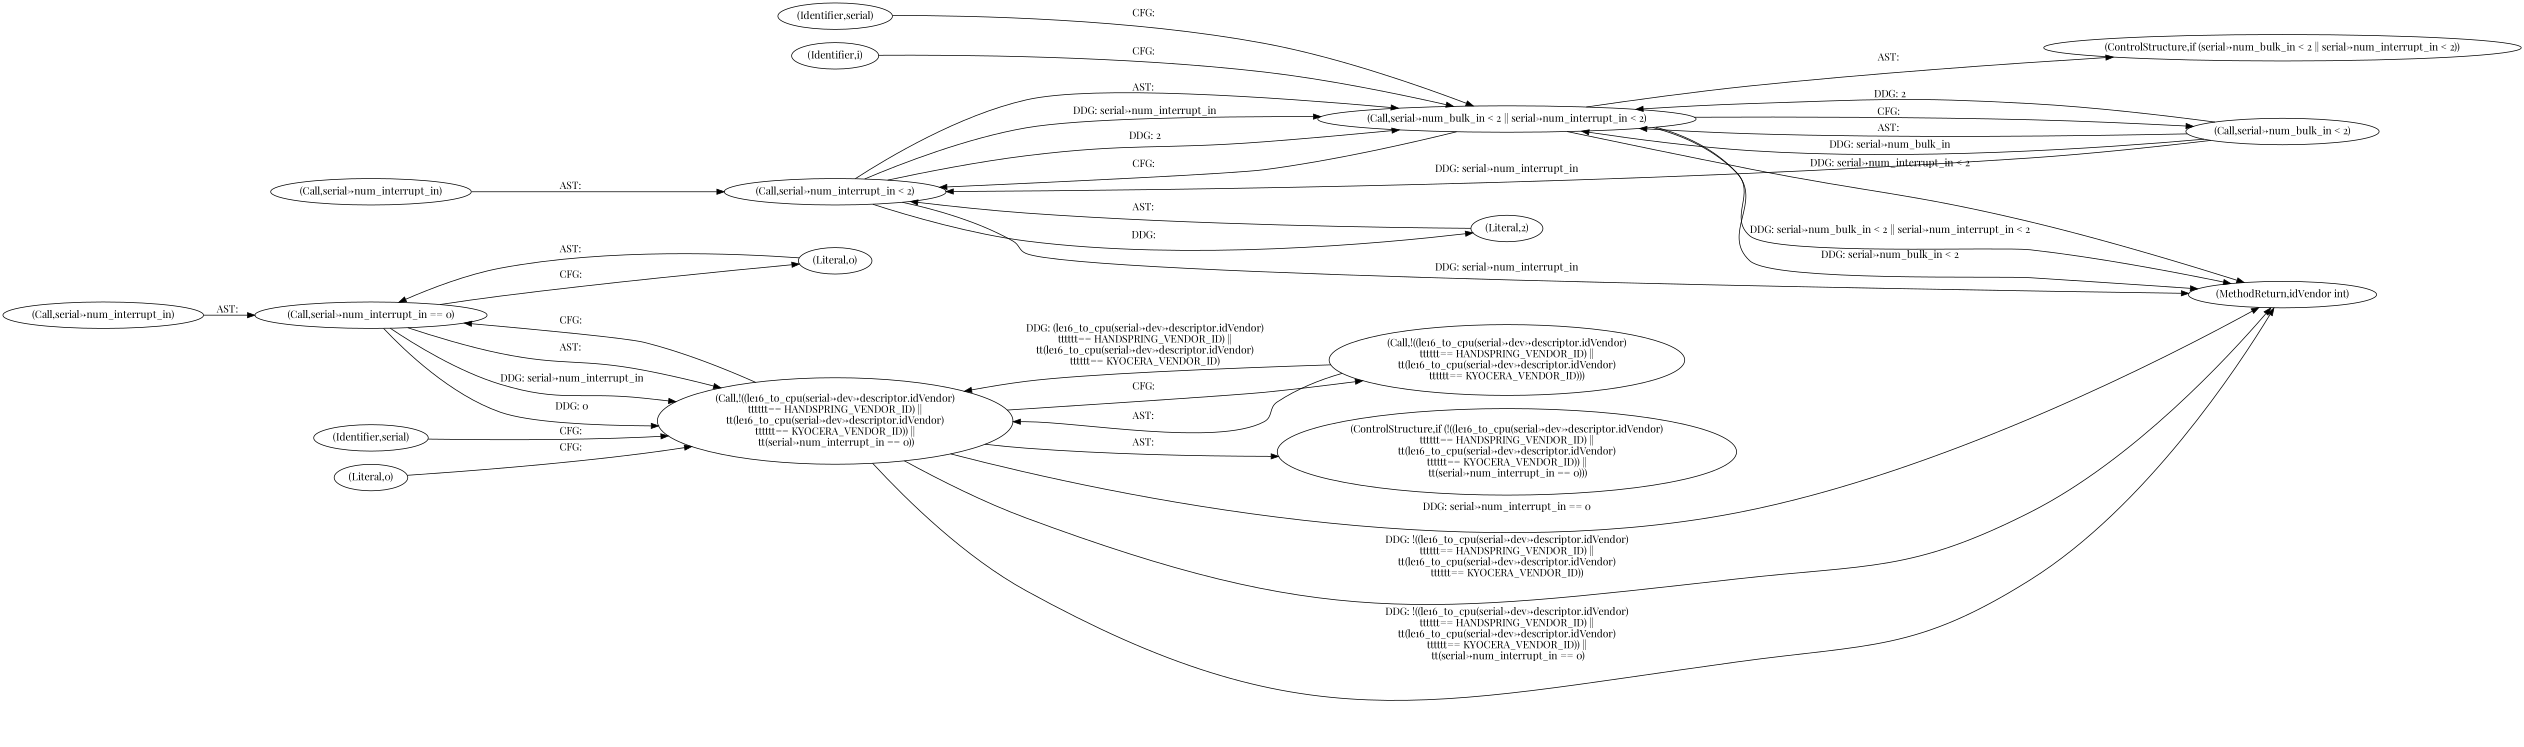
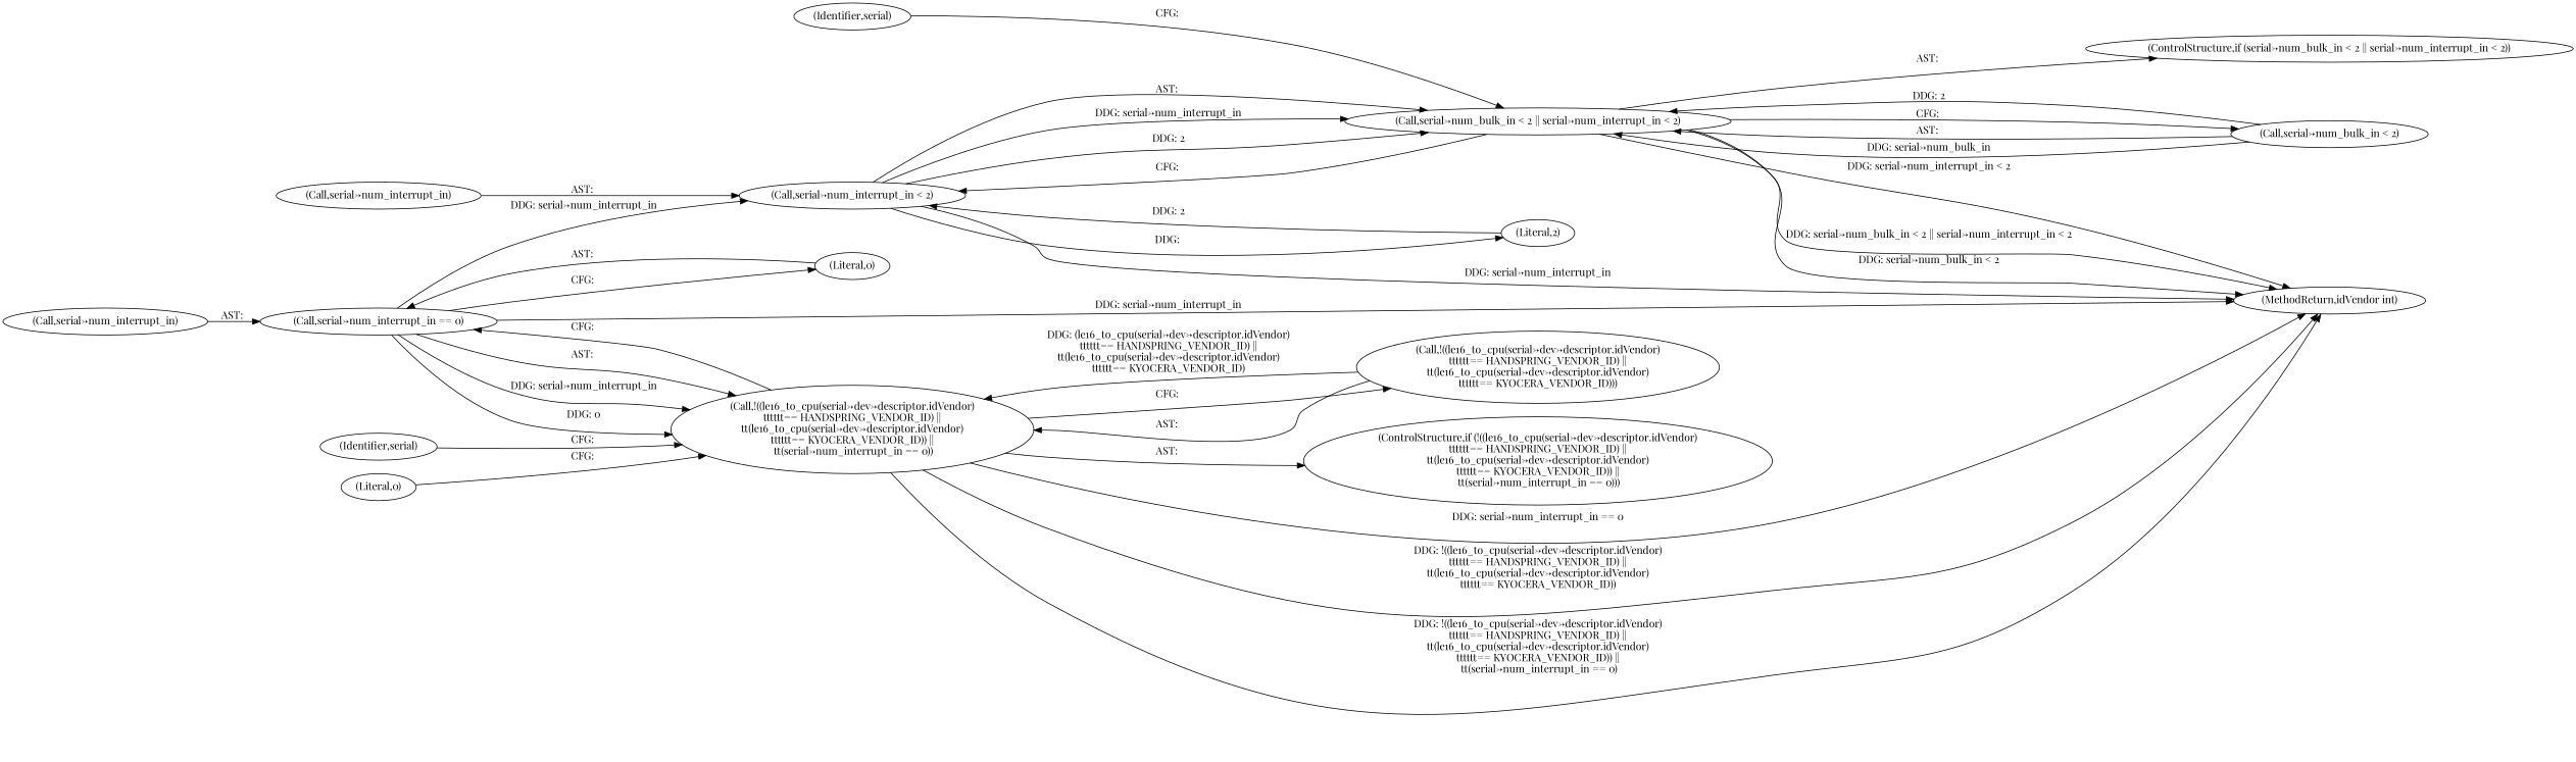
  digraph {
    fontname="Playfair Display"
    rankdir=LR
    node [fontname="Playfair Display"]
    edge [fontname="Playfair Display"]
    n1 [label="(Call,serial->num_interrupt_in == 0)"]
    n2 [label="(Call,!((le16_to_cpu(serial->dev->descriptor.idVendor)\n\t\t\t\t\t\t== HANDSPRING_VENDOR_ID) ||\n\t\t(le16_to_cpu(serial->dev->descriptor.idVendor)\n\t\t\t\t\t\t== KYOCERA_VENDOR_ID)) ||\n \t\t(serial->num_interrupt_in == 0))"]
    n3 [label="(Call,serial->num_interrupt_in < 2)"]
    n4 [label="(MethodReturn,idVendor int)"]
    n5 [label="(Literal,0)"]
    n6 [label="(Call,!((le16_to_cpu(serial->dev->descriptor.idVendor)\n\t\t\t\t\t\t== HANDSPRING_VENDOR_ID) ||\n\t\t(le16_to_cpu(serial->dev->descriptor.idVendor)\n\t\t\t\t\t\t== KYOCERA_VENDOR_ID)))"]
    n7 [label="(ControlStructure,if (!((le16_to_cpu(serial->dev->descriptor.idVendor)\n\t\t\t\t\t\t== HANDSPRING_VENDOR_ID) ||\n\t\t(le16_to_cpu(serial->dev->descriptor.idVendor)\n\t\t\t\t\t\t== KYOCERA_VENDOR_ID)) ||\n \t\t(serial->num_interrupt_in == 0)))"]
    n8 [label="(Call,serial->num_bulk_in < 2 || serial->num_interrupt_in < 2)"]
    n9 [label="(Literal,2)"]
    n10 [label="(ControlStructure,if (serial->num_bulk_in < 2 || serial->num_interrupt_in < 2))"]
    n11 [label="(Call,serial->num_bulk_in < 2)"]
    n12 [label="(Identifier,serial)"]
    n13 [label="(Identifier,serial)"]
-   n14 [label="(Identifier,i)"]
    n15 [label="(Call,serial->num_interrupt_in)"]
    n16 [label="(Literal,0)"]
    n17 [label="(Call,serial->num_interrupt_in)"]
    n1 -> n2 [label="AST: "]
    n1 -> n2 [label="DDG: serial->num_interrupt_in"]
    n1 -> n2 [label="DDG: 0"]
-   n11 -> n3 [label="DDG: serial->num_interrupt_in"]
+   n1 -> n3 [label="DDG: serial->num_interrupt_in"]
+   n1 -> n4 [label="DDG: serial->num_interrupt_in"]
    n1 -> n5 [label="CFG: "]
    n2 -> n1 [label="CFG: "]
    n2 -> n4 [label="DDG: serial->num_interrupt_in == 0"]
    n2 -> n4 [label="DDG: !((le16_to_cpu(serial->dev->descriptor.idVendor)\n\t\t\t\t\t\t== HANDSPRING_VENDOR_ID) ||\n\t\t(le16_to_cpu(serial->dev->descriptor.idVendor)\n\t\t\t\t\t\t== KYOCERA_VENDOR_ID))"]
    n2 -> n4 [label="DDG: !((le16_to_cpu(serial->dev->descriptor.idVendor)\n\t\t\t\t\t\t== HANDSPRING_VENDOR_ID) ||\n\t\t(le16_to_cpu(serial->dev->descriptor.idVendor)\n\t\t\t\t\t\t== KYOCERA_VENDOR_ID)) ||\n \t\t(serial->num_interrupt_in == 0)"]
    n2 -> n6 [label="CFG: "]
    n2 -> n7 [label="AST: "]
    n3 -> n4 [label="DDG: serial->num_interrupt_in"]
    n3 -> n8 [label="AST: "]
    n3 -> n8 [label="DDG: serial->num_interrupt_in"]
    n3 -> n8 [label="DDG: 2"]
    n3 -> n9 [label="DDG: "]
    n5 -> n1 [label="AST: "]
    n6 -> n2 [label="AST: "]
    n6 -> n2 [label="DDG: (le16_to_cpu(serial->dev->descriptor.idVendor)\n\t\t\t\t\t\t== HANDSPRING_VENDOR_ID) ||\n\t\t(le16_to_cpu(serial->dev->descriptor.idVendor)\n\t\t\t\t\t\t== KYOCERA_VENDOR_ID)"]
    n8 -> n3 [label="CFG: "]
    n8 -> n4 [label="DDG: serial->num_bulk_in < 2"]
    n8 -> n4 [label="DDG: serial->num_interrupt_in < 2"]
    n8 -> n4 [label="DDG: serial->num_bulk_in < 2 || serial->num_interrupt_in < 2"]
    n8 -> n10 [label="AST: "]
    n8 -> n11 [label="CFG: "]
-   n9 -> n3 [label="AST: "]
+   n9 -> n3 [label="DDG: 2"]
    n11 -> n8 [label="AST: "]
    n11 -> n8 [label="DDG: serial->num_bulk_in"]
    n11 -> n8 [label="DDG: 2"]
    n12 -> n8 [label="CFG: "]
    n13 -> n2 [label="CFG: "]
-   n14 -> n8 [label="CFG: "]
    n15 -> n3 [label="AST: "]
    n16 -> n2 [label="CFG: "]
    n17 -> n1 [label="AST: "]
  }
